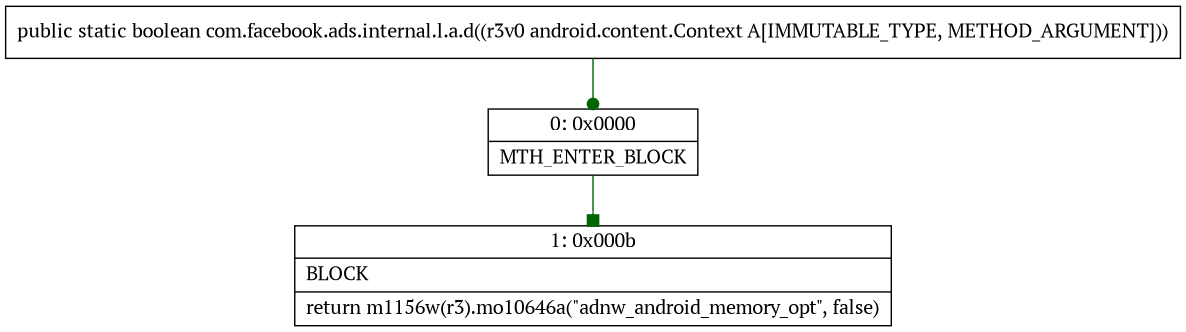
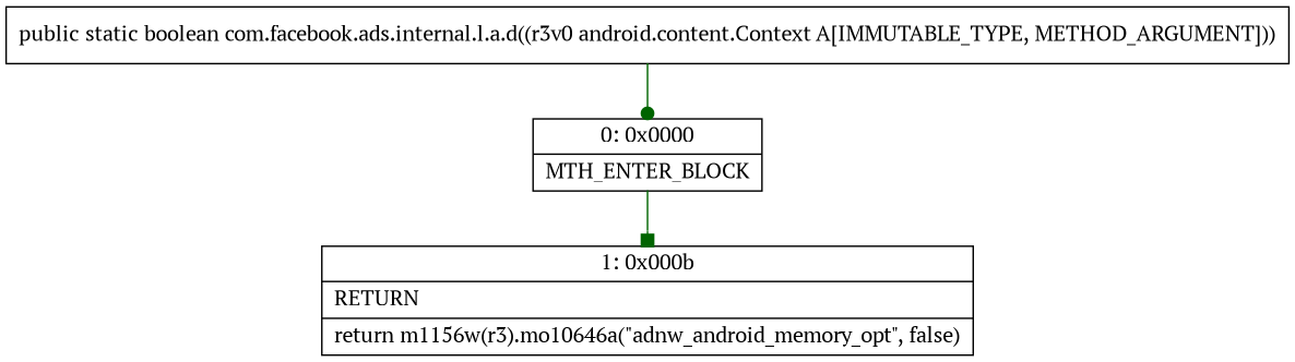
  digraph {
    fontname="PT Serif"
    node [shape=record fontname="PT Serif"]
    edge [color=darkgreen fontname="PT Serif"]
    n1 [label="{0\:\ 0x0000|MTH_ENTER_BLOCK\l}"]
-   n2 [label="{1\:\ 0x000b|BLOCK\l|return m1156w(r3).mo10646a(\"adnw_android_memory_opt\", false)\l}"]
+   n2 [label="{1\:\ 0x000b|RETURN\l|return m1156w(r3).mo10646a(\"adnw_android_memory_opt\", false)\l}"]
    n3 [label="{public static boolean com.facebook.ads.internal.l.a.d((r3v0 android.content.Context A[IMMUTABLE_TYPE, METHOD_ARGUMENT])) }"]
    n1 -> n2 [arrowhead=box]
    n3 -> n1 [arrowhead=dot]
  }
